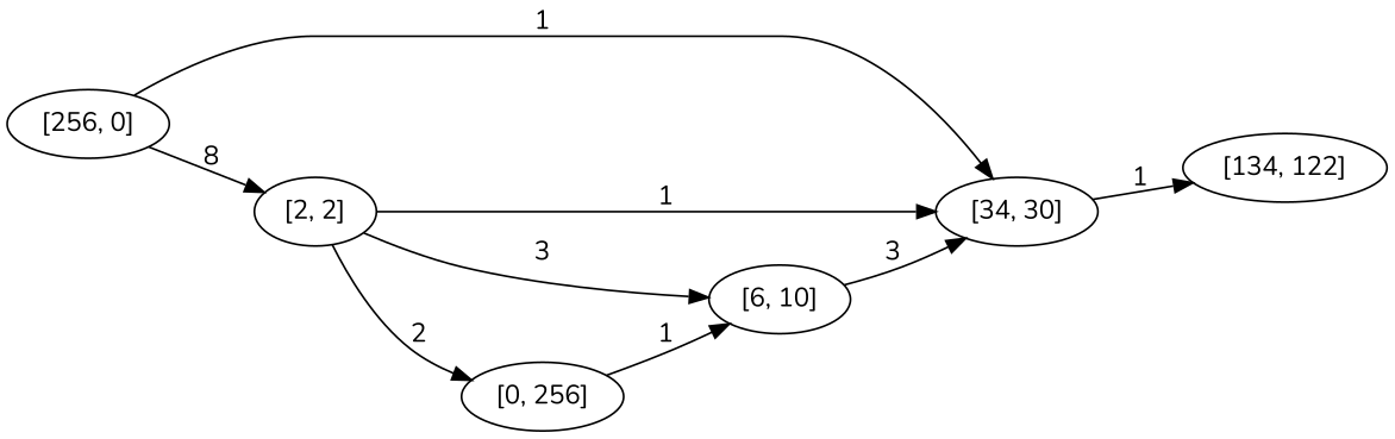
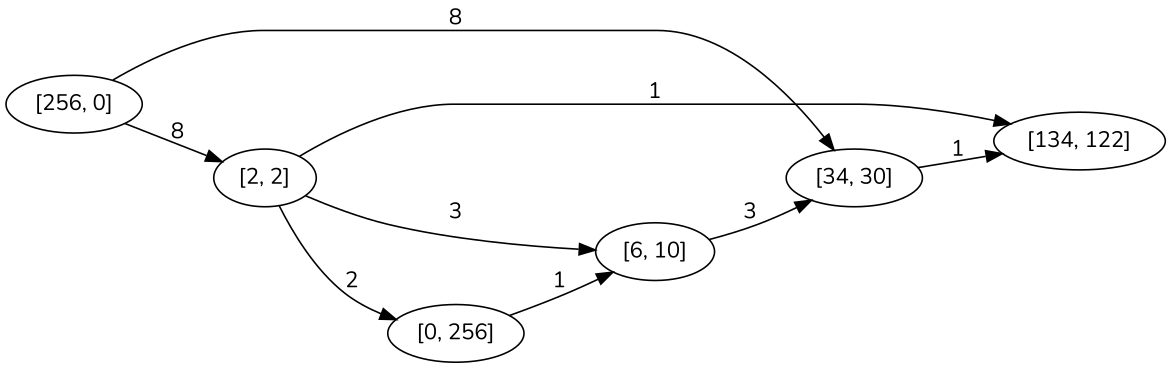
  digraph {
    fontname=Nunito
    ordering=out
    rankdir=LR
    node [fontname=Nunito shape=oval]
    edge [fontname=Nunito]
    n1 [label="[256, 0]"]
    n2 [label="[34, 30]"]
    n3 [label="[2, 2]"]
    n4 [label="[134, 122]"]
    n5 [label="[6, 10]"]
    n6 [label="[0, 256]"]
-   n1 -> n2 [label=1]
+   n1 -> n2 [label=8]
    n1 -> n3 [label=8]
    n2 -> n4 [label=1]
-   n3 -> n2 [label=1]
+   n3 -> n4 [label=1]
    n3 -> n5 [label=3]
    n3 -> n6 [label=2]
    n5 -> n2 [label=3]
    n6 -> n5 [label=1]
  }
